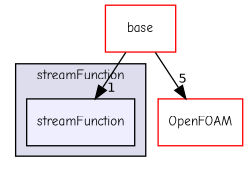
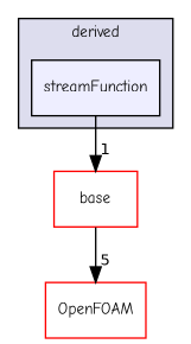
  digraph {
    compound=true
    fontname="Comic Neue"
    node [fontname="Comic Neue" fontsize=10 shape=box color=red]
    edge [fontname="Comic Neue" labeldistance=1.5 labelfontname=Helvetica labelfontsize=10]
    n1 [fillcolor="#eeeeff" label=streamFunction pencolor=black style=filled color=""]
    n2 [label=base]
    n3 [label=OpenFOAM]
    subgraph cluster_1 {
      bgcolor="#ddddee"
      fontsize=10
-     label=streamFunction
+     label=derived
      pencolor=black
      n1
    }
-   n2 -> n1 [headlabel=1]
+   n1 -> n2 [headlabel=1]
    n2 -> n3 [headlabel=5]
  }
